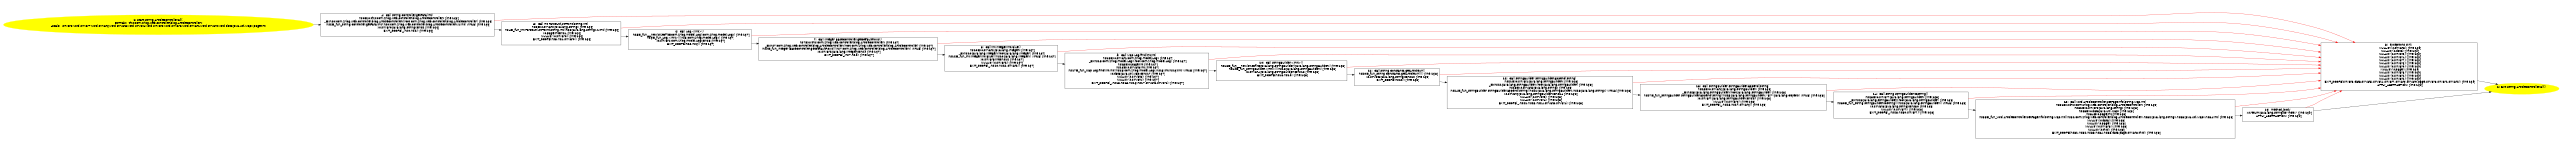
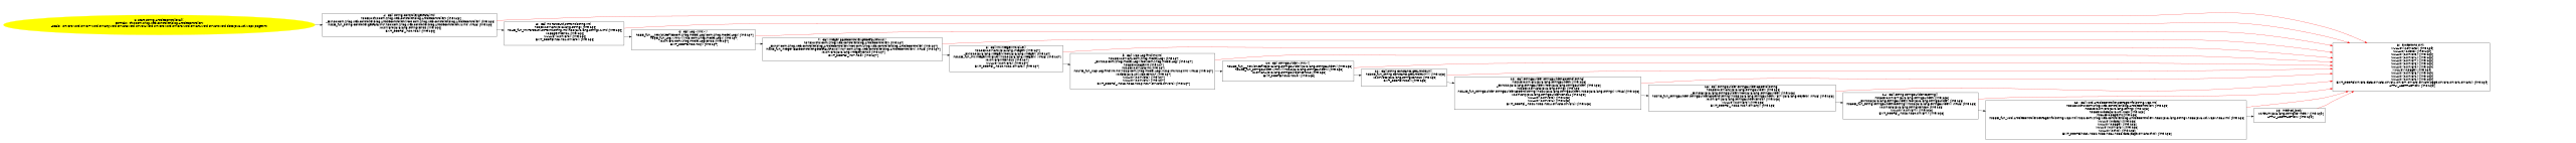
  digraph {
    rankdir=LR
    fontname="DejaVu Sans"
    node [fontname="DejaVu Sans" shape=box]
    edge [fontname="DejaVu Sans"]
    n1 [color=yellow label="1: Start String ArticleController.all()\nFormals:  this:com.zrlog.web.controller.blog.ArticleController*\nLocals:  $irvar8:void $irvar7:void $irvar6:void $irvar5:void $irvar4:void $irvar3:void $irvar2:void $irvar1:void $irvar0:void data:java.util.Map* page:int \n  " style=filled shape=""]
    n2 [label="4:  Call String Controller.getPara(int) \n   n$0=*&this:com.zrlog.web.controller.blog.ArticleController* [line 166]\n  _=*n$0:com.zrlog.web.controller.blog.ArticleController*(root com.zrlog.web.controller.blog.ArticleController) [line 166]\n  n$2=_fun_String Controller.getPara(int)(n$0:com.zrlog.web.controller.blog.ArticleController*,1:int) virtual [line 166]\n  *&$irvar0:java.lang.String*=n$2 [line 166]\n  EXIT_SCOPE(_,n$0,n$2); [line 166]\n "]
    n3 [label="3:  exceptions sink \n   NULLIFY(&$irvar3); [line 169]\n  NULLIFY(&data); [line 169]\n  NULLIFY(&$irvar5); [line 169]\n  NULLIFY(&$irvar4); [line 169]\n  NULLIFY(&$irvar7); [line 169]\n  NULLIFY(&$irvar6); [line 169]\n  NULLIFY(&$irvar0); [line 169]\n  NULLIFY(&page); [line 169]\n  NULLIFY(&$irvar8); [line 169]\n  NULLIFY(&$irvar1); [line 169]\n  NULLIFY(&$irvar2); [line 169]\n  EXIT_SCOPE($irvar3,data,$irvar5,$irvar4,$irvar7,$irvar6,$irvar0,page,$irvar8,$irvar1,$irvar2); [line 169]\n  APPLY_ABSTRACTION; [line 169]\n "]
    n4 [label="5:  Call int ParseUtil.strToInt(String,int) \n   n$3=*&$irvar0:java.lang.String* [line 166]\n  n$4=_fun_int ParseUtil.strToInt(String,int)(n$3:java.lang.String*,1:int) [line 166]\n  *&page:int=n$4 [line 166]\n  NULLIFY(&$irvar0); [line 166]\n  EXIT_SCOPE(n$3,n$4,$irvar0); [line 166]\n "]
-   n5 [color=yellow label="2: Exit String ArticleController.all() \n  " style=filled shape=""]
    n6 [label="6:  Call Log.<init>() \n   n$5=_fun___new(sizeof(t=com.zrlog.model.Log):com.zrlog.model.Log*) [line 167]\n  n$6=_fun_Log.<init>()(n$5:com.zrlog.model.Log*) [line 167]\n  *&$irvar1:com.zrlog.model.Log*=n$5 [line 167]\n  EXIT_SCOPE(n$5,n$6); [line 167]\n "]
    n7 [label="7:  Call Integer BaseController.getDefaultRows() \n   n$7=*&this:com.zrlog.web.controller.blog.ArticleController* [line 167]\n  _=*n$7:com.zrlog.web.controller.blog.ArticleController*(root com.zrlog.web.controller.blog.ArticleController) [line 167]\n  n$9=_fun_Integer BaseController.getDefaultRows()(n$7:com.zrlog.web.controller.blog.ArticleController*) virtual [line 167]\n  *&$irvar2:java.lang.Integer*=n$9 [line 167]\n  EXIT_SCOPE(_,n$7,n$9); [line 167]\n "]
    n8 [label="8:  Call int Integer.intValue() \n   n$10=*&$irvar2:java.lang.Integer* [line 167]\n  _=*n$10:java.lang.Integer*(root java.lang.Integer) [line 167]\n  n$12=_fun_int Integer.intValue()(n$10:java.lang.Integer*) virtual [line 167]\n  *&$irvar3:int=n$12 [line 167]\n  NULLIFY(&$irvar2); [line 167]\n  EXIT_SCOPE(_,n$10,n$12,$irvar2); [line 167]\n "]
    n9 [label="9:  Call Map Log.find(int,int) \n   n$13=*&$irvar1:com.zrlog.model.Log* [line 167]\n  _=*n$13:com.zrlog.model.Log*(root com.zrlog.model.Log) [line 167]\n  n$15=*&page:int [line 167]\n  n$16=*&$irvar3:int [line 167]\n  n$17=_fun_Map Log.find(int,int)(n$13:com.zrlog.model.Log*,n$15:int,n$16:int) virtual [line 167]\n  *&data:java.util.Map*=n$17 [line 167]\n  NULLIFY(&$irvar3); [line 167]\n  NULLIFY(&$irvar1); [line 167]\n  EXIT_SCOPE(_,n$13,n$15,n$16,n$17,$irvar3,$irvar1); [line 167]\n "]
    n10 [label="10:  Call StringBuilder.<init>() \n   n$18=_fun___new(sizeof(t=java.lang.StringBuilder):java.lang.StringBuilder*) [line 168]\n  n$19=_fun_StringBuilder.<init>()(n$18:java.lang.StringBuilder*) [line 168]\n  *&$irvar4:java.lang.StringBuilder*=n$18 [line 168]\n  EXIT_SCOPE(n$18,n$19); [line 168]\n "]
    n11 [label="11:  Call String Constants.getArticleUri() \n   n$20=_fun_String Constants.getArticleUri()() [line 168]\n  *&$irvar5:java.lang.String*=n$20 [line 168]\n  EXIT_SCOPE(n$20); [line 168]\n "]
    n12 [label="12:  Call StringBuilder StringBuilder.append(String) \n   n$21=*&$irvar4:java.lang.StringBuilder* [line 168]\n  _=*n$21:java.lang.StringBuilder*(root java.lang.StringBuilder) [line 168]\n  n$23=*&$irvar5:java.lang.String* [line 168]\n  n$24=_fun_StringBuilder StringBuilder.append(String)(n$21:java.lang.StringBuilder*,n$23:java.lang.String*) virtual [line 168]\n  *&$irvar6:java.lang.StringBuilder*=n$24 [line 168]\n  NULLIFY(&$irvar5); [line 168]\n  NULLIFY(&$irvar4); [line 168]\n  EXIT_SCOPE(_,n$21,n$23,n$24,$irvar5,$irvar4); [line 168]\n "]
    n13 [label="13:  Call StringBuilder StringBuilder.append(String) \n   n$25=*&$irvar6:java.lang.StringBuilder* [line 168]\n  _=*n$25:java.lang.StringBuilder*(root java.lang.StringBuilder) [line 168]\n  n$27=_fun_StringBuilder StringBuilder.append(String)(n$25:java.lang.StringBuilder*,\"all-\":java.lang.Object*) virtual [line 168]\n  *&$irvar7:java.lang.StringBuilder*=n$27 [line 168]\n  NULLIFY(&$irvar6); [line 168]\n  EXIT_SCOPE(_,n$25,n$27,$irvar6); [line 168]\n "]
    n14 [label="14:  Call String StringBuilder.toString() \n   n$28=*&$irvar7:java.lang.StringBuilder* [line 168]\n  _=*n$28:java.lang.StringBuilder*(root java.lang.StringBuilder) [line 168]\n  n$30=_fun_String StringBuilder.toString()(n$28:java.lang.StringBuilder*) virtual [line 168]\n  *&$irvar8:java.lang.String*=n$30 [line 168]\n  NULLIFY(&$irvar7); [line 168]\n  EXIT_SCOPE(_,n$28,n$30,$irvar7); [line 168]\n "]
    n15 [label="15:  Call void ArticleController.setPageInfo(String,Map,int) \n   n$31=*&this:com.zrlog.web.controller.blog.ArticleController* [line 168]\n  n$32=*&$irvar8:java.lang.String* [line 168]\n  n$33=*&data:java.util.Map* [line 168]\n  n$34=*&page:int [line 168]\n  n$35=_fun_void ArticleController.setPageInfo(String,Map,int)(n$31:com.zrlog.web.controller.blog.ArticleController*,n$32:java.lang.String*,n$33:java.util.Map*,n$34:int) [line 168]\n  NULLIFY(&data); [line 168]\n  NULLIFY(&page); [line 168]\n  NULLIFY(&$irvar8); [line 168]\n  NULLIFY(&this); [line 168]\n  EXIT_SCOPE(n$31,n$32,n$33,n$34,n$35,data,page,$irvar8,this); [line 168]\n "]
    n16 [label="16:  method_body \n   *&return:java.lang.String*=\"index\" [line 169]\n  APPLY_ABSTRACTION; [line 169]\n "]
    n1 -> n2
    n2 -> n3 [color=red]
    n2 -> n4
-   n3 -> n5
    n4 -> n3 [color=red]
    n4 -> n6
    n6 -> n3 [color=red]
    n6 -> n7
    n7 -> n3 [color=red]
    n7 -> n8
    n8 -> n3 [color=red]
    n8 -> n9
    n9 -> n3 [color=red]
    n9 -> n10
    n10 -> n3 [color=red]
    n10 -> n11
    n11 -> n3 [color=red]
    n11 -> n12
    n12 -> n3 [color=red]
    n12 -> n13
    n13 -> n3 [color=red]
    n13 -> n14
    n14 -> n3 [color=red]
    n14 -> n15
    n15 -> n3 [color=red]
    n15 -> n16
    n16 -> n3 [color=red]
-   n16 -> n5
  }
